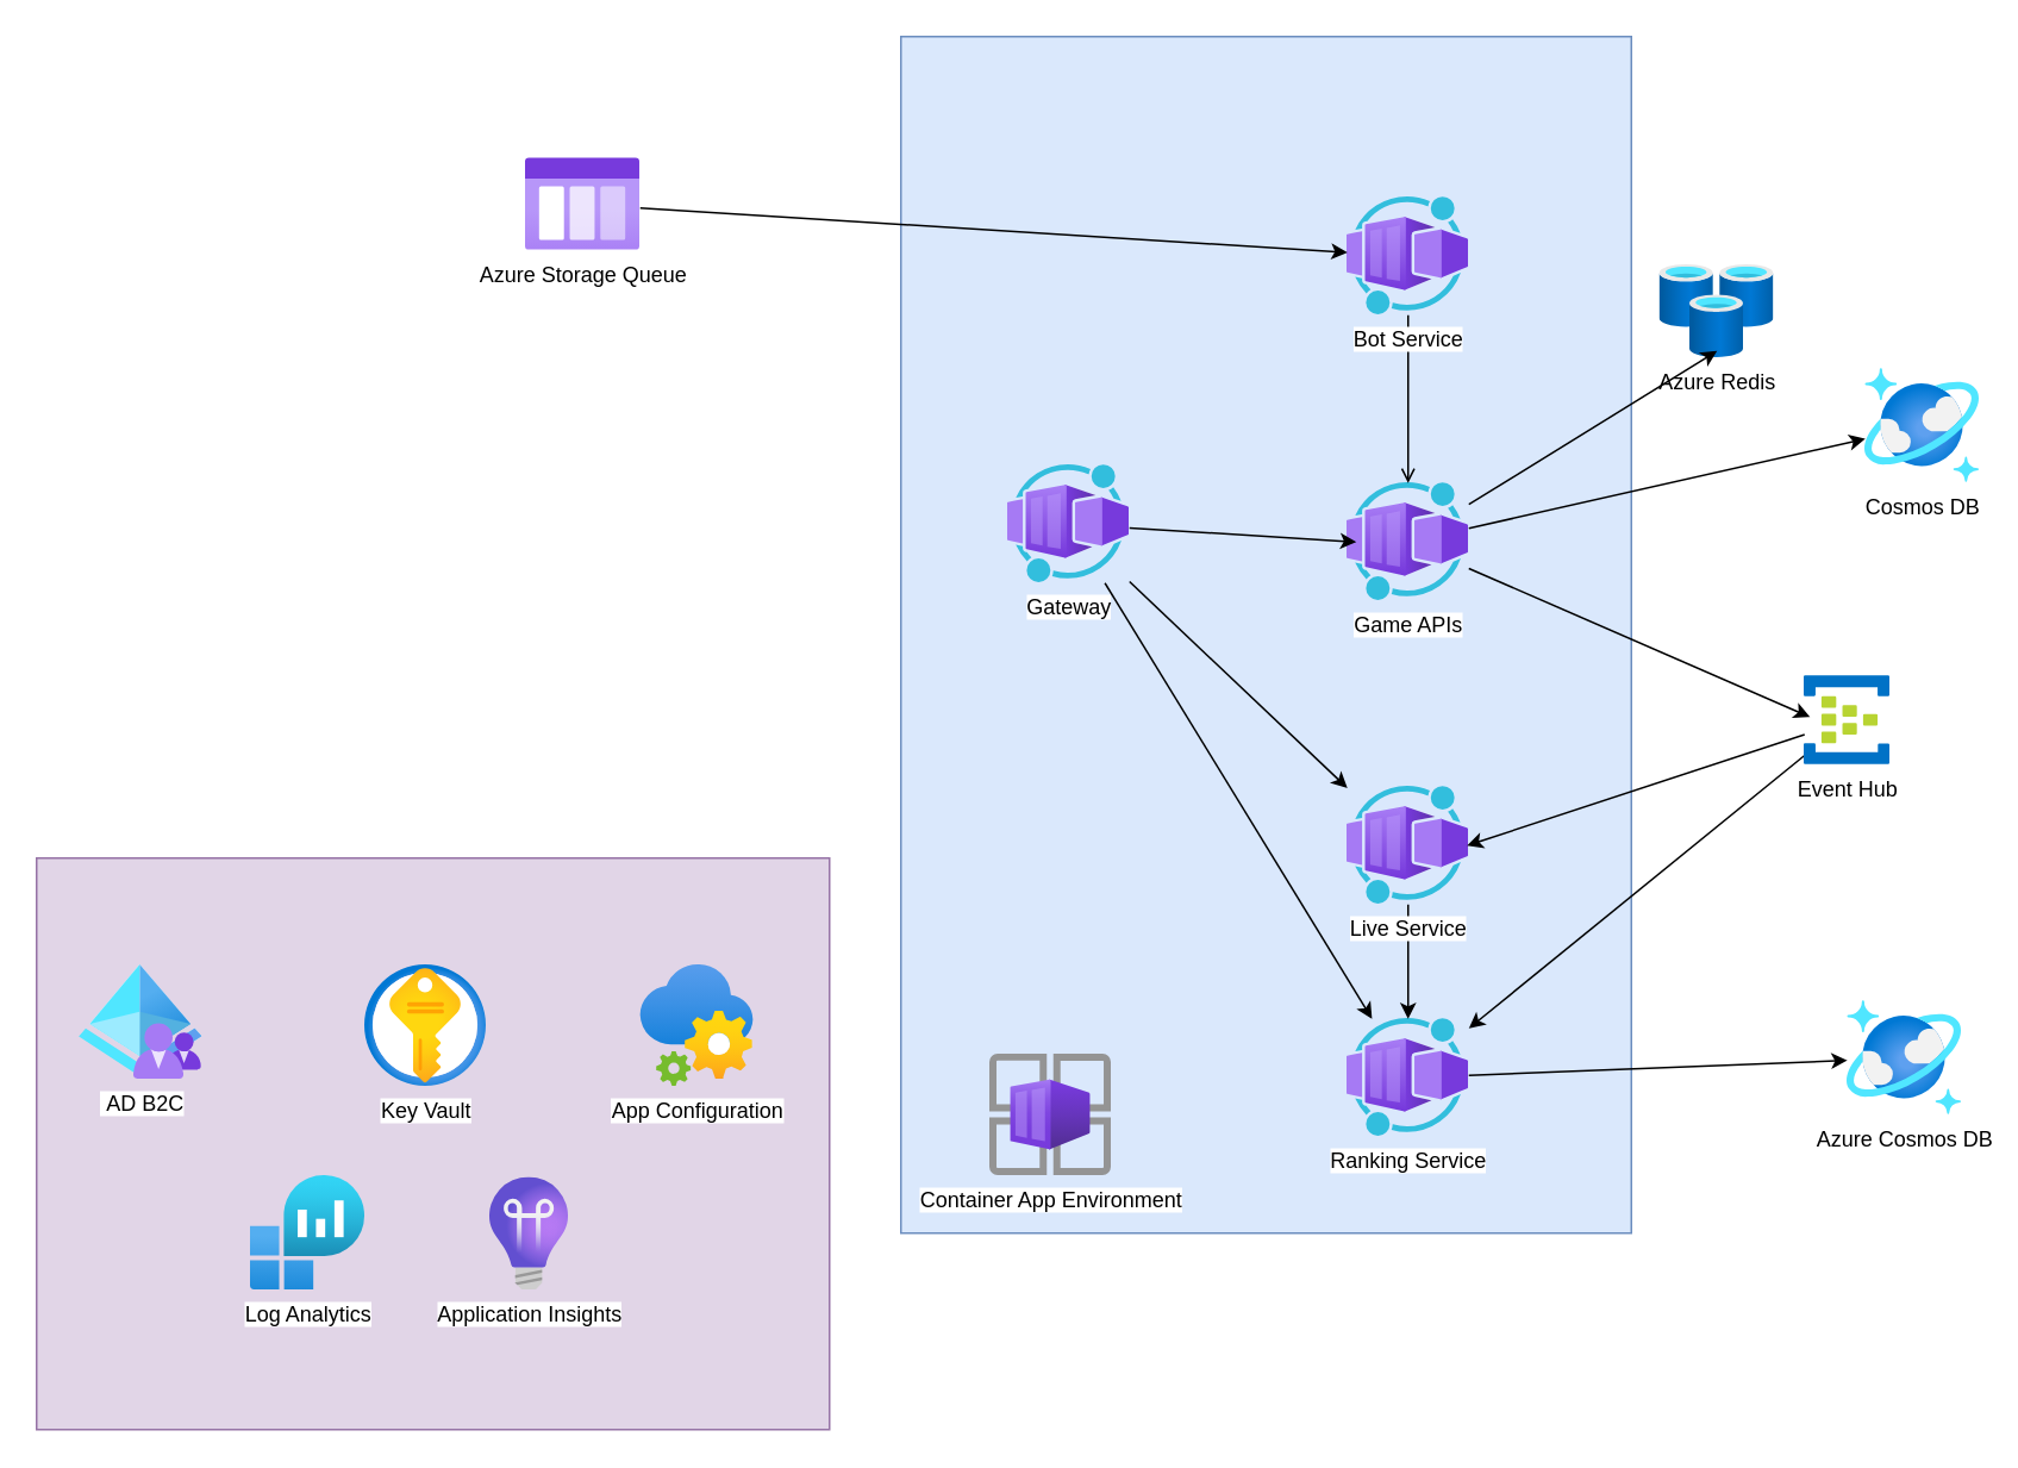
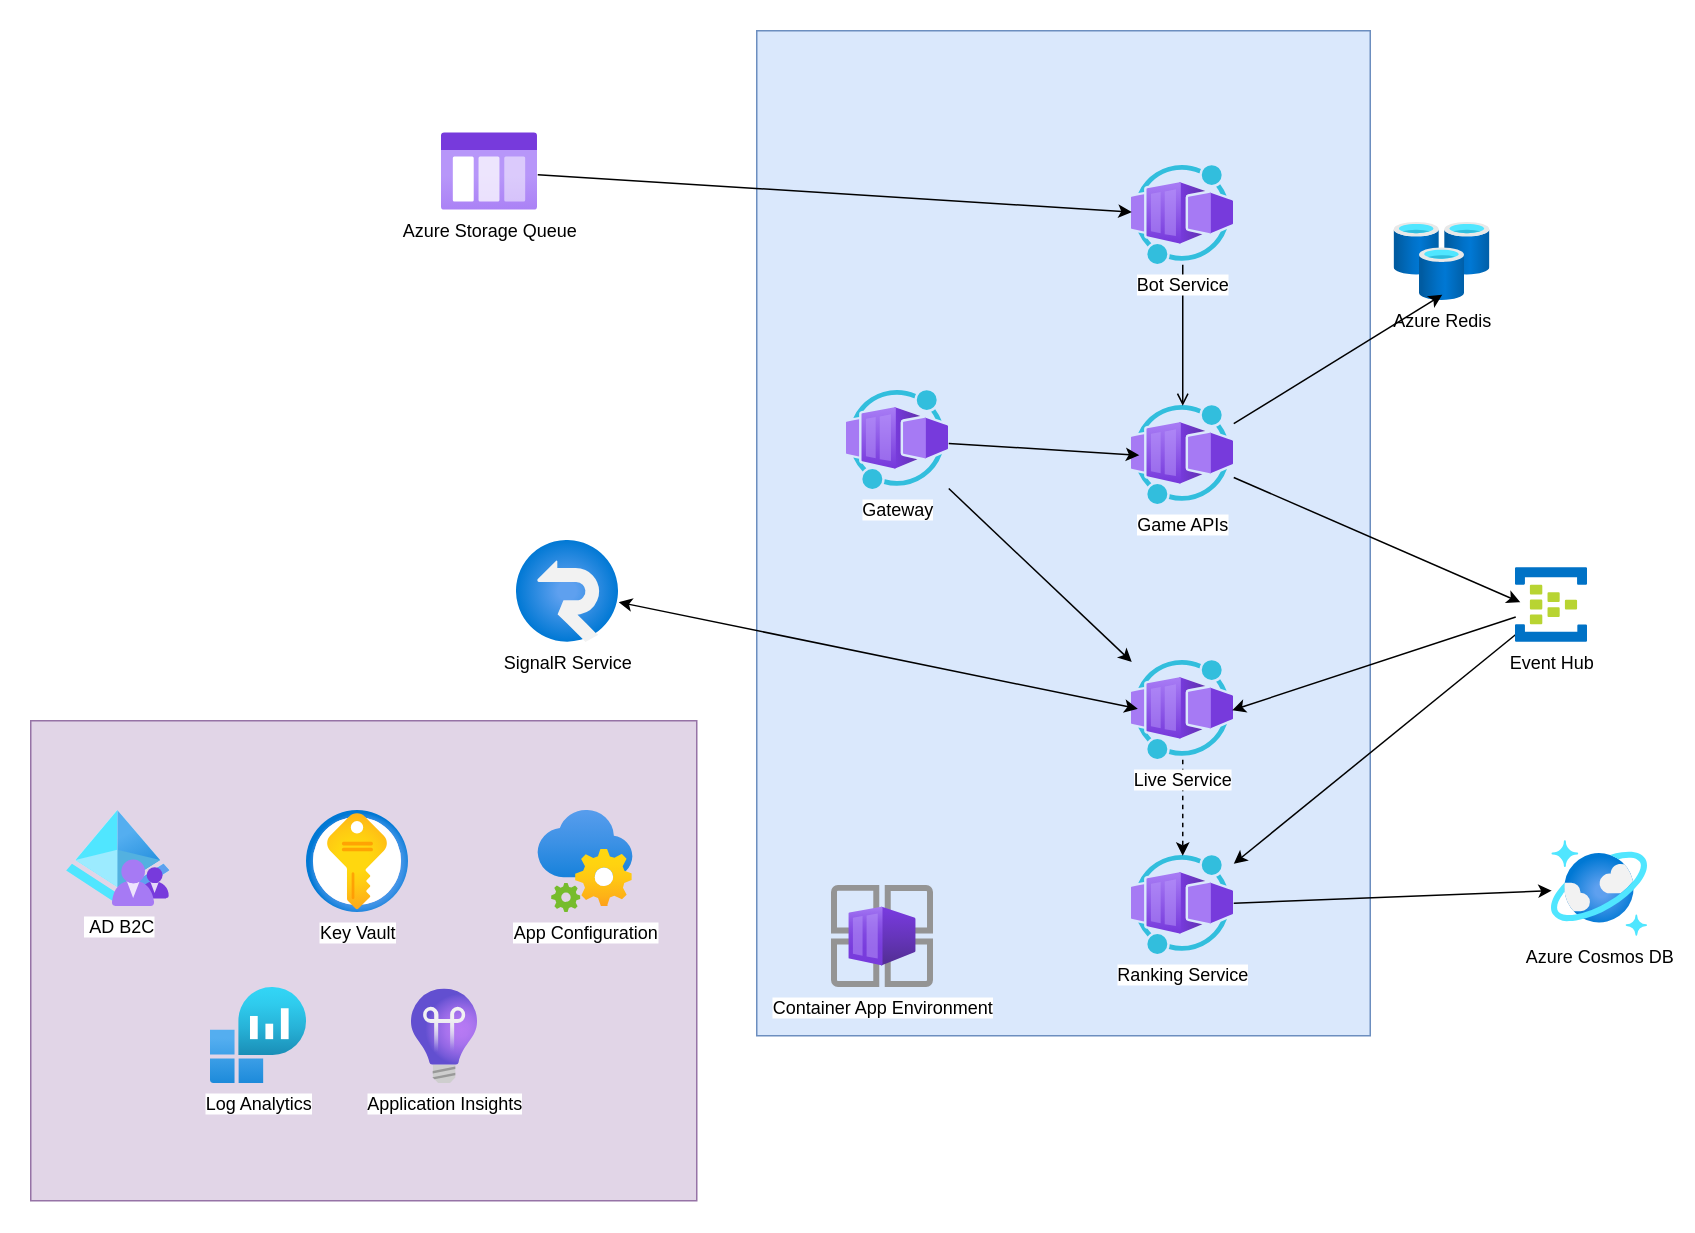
  <mxCell id="0" />
  <mxCell id="1" parent="0" />
  <mxCell id="2" value="" style="rounded=0;whiteSpace=wrap;html=1;fillColor=#e1d5e7;strokeColor=#9673a6;" vertex="1" parent="1"><mxGeometry x="20" y="480" width="444" height="320" as="geometry" /></mxCell>
  <mxCell id="3" value="" style="rounded=0;whiteSpace=wrap;html=1;labelBackgroundColor=none;fillColor=#dae8fc;strokeColor=#6c8ebf;" vertex="1" parent="1"><mxGeometry x="504" y="20" width="409" height="670" as="geometry" /></mxCell>
- <mxCell id="4" value="Cosmos DB" style="image;aspect=fixed;html=1;points=[];align=center;fontSize=12;image=img/lib/azure2/databases/Azure_Cosmos_DB.svg;" vertex="1" parent="1"><mxGeometry x="1044" y="206" width="64" height="64" as="geometry" /></mxCell>
- <mxCell id="5" style="rounded=0;orthogonalLoop=1;jettySize=auto;html=1;" edge="1" parent="1" source="6" target="4"><mxGeometry relative="1" as="geometry" /></mxCell>
  <mxCell id="6" value="Game APIs" style="image;aspect=fixed;html=1;points=[];align=center;fontSize=12;image=img/lib/azure2/other/Worker_Container_App.svg;" vertex="1" parent="1"><mxGeometry x="754" y="270" width="68" height="66" as="geometry" /></mxCell>
  <mxCell id="7" style="edgeStyle=orthogonalEdgeStyle;rounded=0;orthogonalLoop=1;jettySize=auto;html=1;endArrow=open;" edge="1" parent="1" source="8" target="6"><mxGeometry relative="1" as="geometry" /></mxCell>
  <mxCell id="8" value="Bot Service" style="image;aspect=fixed;html=1;points=[];align=center;fontSize=12;image=img/lib/azure2/other/Worker_Container_App.svg;" vertex="1" parent="1"><mxGeometry x="754" y="110" width="68" height="66" as="geometry" /></mxCell>
  <mxCell id="9" value="Azure Redis" style="image;aspect=fixed;html=1;points=[];align=center;fontSize=12;image=img/lib/azure2/databases/Cache_Redis.svg;" vertex="1" parent="1"><mxGeometry x="929" y="148" width="64" height="52" as="geometry" /></mxCell>
  <mxCell id="10" style="rounded=0;orthogonalLoop=1;jettySize=auto;html=1;" edge="1" parent="1" source="11" target="16"><mxGeometry relative="1" as="geometry" /></mxCell>
  <mxCell id="11" value="Event Hub" style="image;sketch=0;aspect=fixed;html=1;points=[];align=center;fontSize=12;image=img/lib/mscae/Event_Hubs.svg;" vertex="1" parent="1"><mxGeometry x="1010" y="378" width="48" height="50" as="geometry" /></mxCell>
  <mxCell id="12" style="rounded=0;orthogonalLoop=1;jettySize=auto;html=1;" edge="1" parent="1" source="14" target="22"><mxGeometry relative="1" as="geometry" /></mxCell>
- <mxCell id="13" style="rounded=0;orthogonalLoop=1;jettySize=auto;html=1;" edge="1" parent="1" source="14" target="16"><mxGeometry relative="1" as="geometry" /></mxCell>
  <mxCell id="14" value="Gateway" style="image;aspect=fixed;html=1;points=[];align=center;fontSize=12;image=img/lib/azure2/other/Worker_Container_App.svg;" vertex="1" parent="1"><mxGeometry x="564" y="260" width="68" height="66" as="geometry" /></mxCell>
  <mxCell id="15" style="rounded=0;orthogonalLoop=1;jettySize=auto;html=1;" edge="1" parent="1" source="16" target="19"><mxGeometry relative="1" as="geometry" /></mxCell>
  <mxCell id="16" value="Ranking Service" style="image;aspect=fixed;html=1;points=[];align=center;fontSize=12;image=img/lib/azure2/other/Worker_Container_App.svg;" vertex="1" parent="1"><mxGeometry x="754" y="570" width="68" height="66" as="geometry" /></mxCell>
  <mxCell id="17" style="rounded=0;orthogonalLoop=1;jettySize=auto;html=1;" edge="1" parent="1" source="18" target="8"><mxGeometry relative="1" as="geometry" /></mxCell>
  <mxCell id="18" value="Azure Storage Queue" style="image;aspect=fixed;html=1;points=[];align=center;fontSize=12;image=img/lib/azure2/general/Storage_Queue.svg;" vertex="1" parent="1"><mxGeometry x="294" y="88" width="64" height="52" as="geometry" /></mxCell>
  <mxCell id="19" value="Azure Cosmos DB" style="image;aspect=fixed;html=1;points=[];align=center;fontSize=12;image=img/lib/azure2/databases/Azure_Cosmos_DB.svg;" vertex="1" parent="1"><mxGeometry x="1034" y="560" width="64" height="64" as="geometry" /></mxCell>
  <mxCell id="20" value="Key Vault" style="image;aspect=fixed;html=1;points=[];align=center;fontSize=12;image=img/lib/azure2/security/Key_Vaults.svg;" vertex="1" parent="1"><mxGeometry x="204" y="540" width="68" height="68" as="geometry" /></mxCell>
- <mxCell id="21" value="" style="edgeStyle=orthogonalEdgeStyle;rounded=0;orthogonalLoop=1;jettySize=auto;html=1;" edge="1" parent="1" source="22" target="16"><mxGeometry relative="1" as="geometry" /></mxCell>
+ <mxCell id="21" value="" style="edgeStyle=orthogonalEdgeStyle;rounded=0;orthogonalLoop=1;jettySize=auto;html=1;dashed=1;" edge="1" parent="1" source="22" target="16"><mxGeometry relative="1" as="geometry" /></mxCell>
  <mxCell id="22" value="Live Service" style="image;aspect=fixed;html=1;points=[];align=center;fontSize=12;image=img/lib/azure2/other/Worker_Container_App.svg;" vertex="1" parent="1"><mxGeometry x="754" y="440" width="68" height="66" as="geometry" /></mxCell>
  <mxCell id="23" style="rounded=0;orthogonalLoop=1;jettySize=auto;html=1;entryX=0.5;entryY=0.923;entryDx=0;entryDy=0;entryPerimeter=0;" edge="1" parent="1" source="6" target="9"><mxGeometry relative="1" as="geometry" /></mxCell>
  <mxCell id="24" style="rounded=0;orthogonalLoop=1;jettySize=auto;html=1;entryX=0.985;entryY=0.5;entryDx=0;entryDy=0;entryPerimeter=0;" edge="1" parent="1" source="11" target="22"><mxGeometry relative="1" as="geometry" /></mxCell>
  <mxCell id="25" style="rounded=0;orthogonalLoop=1;jettySize=auto;html=1;entryX=0.074;entryY=0.5;entryDx=0;entryDy=0;entryPerimeter=0;" edge="1" parent="1" source="14" target="6"><mxGeometry relative="1" as="geometry" /></mxCell>
  <mxCell id="26" style="rounded=0;orthogonalLoop=1;jettySize=auto;html=1;entryX=0.063;entryY=0.46;entryDx=0;entryDy=0;entryPerimeter=0;" edge="1" parent="1" source="6" target="11"><mxGeometry relative="1" as="geometry" /></mxCell>
  <mxCell id="27" value="&amp;nbsp;AD B2C" style="image;aspect=fixed;html=1;points=[];align=center;fontSize=12;image=img/lib/azure2/identity/Azure_AD_B2C.svg;" vertex="1" parent="1"><mxGeometry x="44" y="540" width="69" height="64" as="geometry" /></mxCell>
  <mxCell id="28" value="App Configuration" style="image;aspect=fixed;html=1;points=[];align=center;fontSize=12;image=img/lib/azure2/integration/App_Configuration.svg;" vertex="1" parent="1"><mxGeometry x="358" y="540" width="64" height="68" as="geometry" /></mxCell>
+ <mxCell id="29" value="SignalR Service" style="image;aspect=fixed;html=1;points=[];align=center;fontSize=12;image=img/lib/azure2/web/SignalR.svg;" vertex="1" parent="1"><mxGeometry x="344" y="360" width="68" height="68" as="geometry" /></mxCell>
  <mxCell id="30" value="Container App Environment" style="image;aspect=fixed;html=1;points=[];align=center;fontSize=12;image=img/lib/azure2/other/Container_App_Environments.svg;" vertex="1" parent="1"><mxGeometry x="554" y="590" width="68" height="68" as="geometry" /></mxCell>
+ <mxCell id="31" value="" style="endArrow=classic;startArrow=classic;html=1;rounded=0;entryX=0.059;entryY=0.485;entryDx=0;entryDy=0;entryPerimeter=0;" edge="1" parent="1" source="29" target="22"><mxGeometry width="50" height="50" relative="1" as="geometry"><mxPoint x="404" y="400" as="sourcePoint" /><mxPoint x="454" y="350" as="targetPoint" /></mxGeometry></mxCell>
  <mxCell id="32" value="Application Insights" style="image;aspect=fixed;html=1;points=[];align=center;fontSize=12;image=img/lib/azure2/management_governance/Application_Insights.svg;" vertex="1" parent="1"><mxGeometry x="274" y="659" width="44" height="63" as="geometry" /></mxCell>
  <mxCell id="33" value="Log Analytics" style="image;aspect=fixed;html=1;points=[];align=center;fontSize=12;image=img/lib/azure2/analytics/Log_Analytics_Workspaces.svg;" vertex="1" parent="1"><mxGeometry x="140" y="658" width="64" height="64" as="geometry" /></mxCell>
